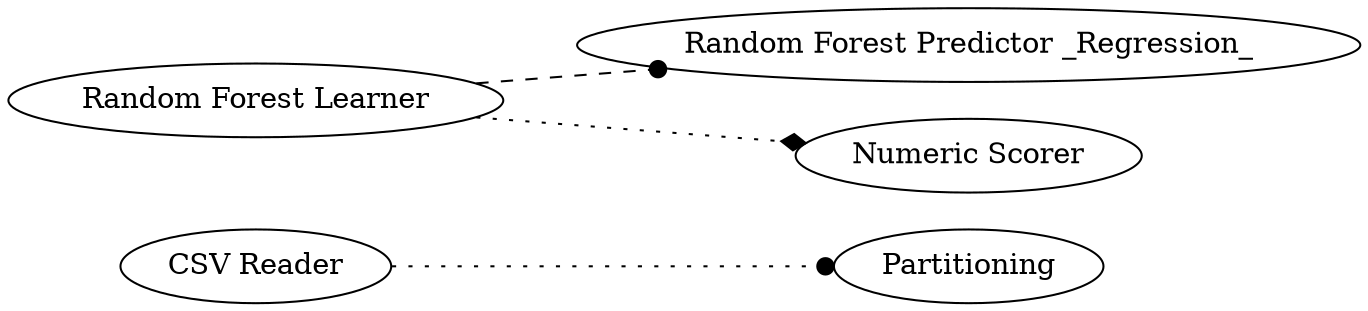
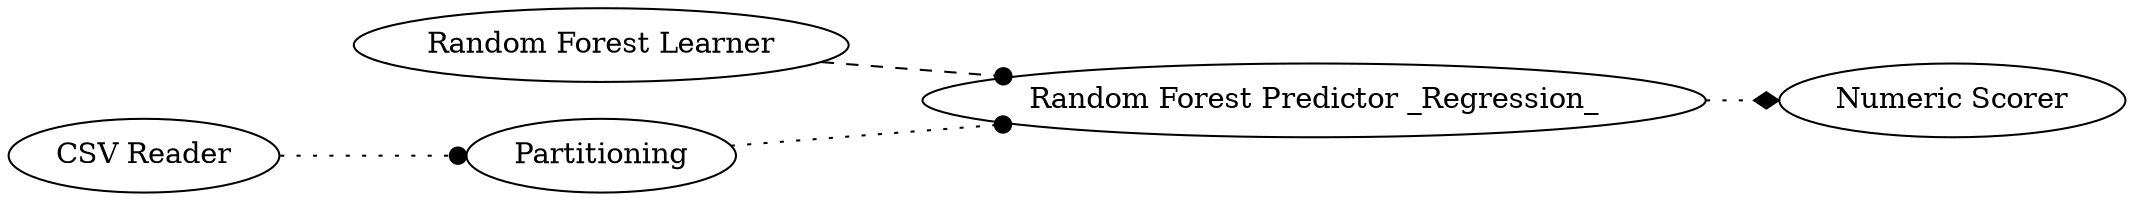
  digraph {
    rankdir=LR
    edge [arrowhead=dot style=dotted]
    n1 [label=Partitioning]
    n2 [label="Random Forest Predictor _Regression_"]
    n3 [label="Random Forest Learner"]
    n4 [label="Numeric Scorer"]
    n5 [label="CSV Reader"]
-   n3 -> n4 [arrowhead=diamond]
+   n1 -> n2
+   n2 -> n4 [arrowhead=diamond]
    n3 -> n2 [style=dashed]
    n5 -> n1
  }
